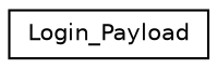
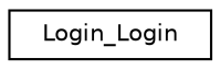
  digraph {
    rankdir=LR
-   n1 [color=black fillcolor=white fontname=Helvetica fontsize=10 height=0.2 label=Login_Payload shape=record style=filled width=0.4]
+   n1 [color=black fillcolor=white fontname=Helvetica fontsize=10 height=0.2 label=Login_Login shape=record style=filled width=0.4]
  }
